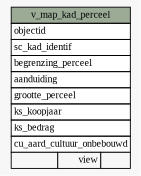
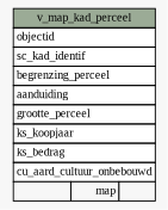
  digraph {
    bgcolor="#f7f7f7"
    fontname="Liberation Serif"
    fontsize=11
    nodesep=0.18
    rankdir=RL
    ranksep=0.46
-   n1 [fontname="Liberation Serif" fontsize=11 label=<     <TABLE BORDER="0" CELLBORDER="1" CELLSPACING="0" BGCOLOR="#ffffff">       <TR><TD COLSPAN="3" BGCOLOR="#9bab96" ALIGN="CENTER">v_map_kad_perceel</TD></TR>       <TR><TD PORT="objectid" COLSPAN="3" ALIGN="LEFT">objectid</TD></TR>       <TR><TD PORT="sc_kad_identif" COLSPAN="3" ALIGN="LEFT">sc_kad_identif</TD></TR>       <TR><TD PORT="begrenzing_perceel" COLSPAN="3" ALIGN="LEFT">begrenzing_perceel</TD></TR>       <TR><TD PORT="aanduiding" COLSPAN="3" ALIGN="LEFT">aanduiding</TD></TR>       <TR><TD PORT="grootte_perceel" COLSPAN="3" ALIGN="LEFT">grootte_perceel</TD></TR>       <TR><TD PORT="ks_koopjaar" COLSPAN="3" ALIGN="LEFT">ks_koopjaar</TD></TR>       <TR><TD PORT="ks_bedrag" COLSPAN="3" ALIGN="LEFT">ks_bedrag</TD></TR>       <TR><TD PORT="cu_aard_cultuur_onbebouwd" COLSPAN="3" ALIGN="LEFT">cu_aard_cultuur_onbebouwd</TD></TR>       <TR><TD ALIGN="LEFT" BGCOLOR="#f7f7f7">  </TD><TD ALIGN="RIGHT" BGCOLOR="#f7f7f7">view</TD><TD ALIGN="RIGHT" BGCOLOR="#f7f7f7">  </TD></TR>     </TABLE>> shape=plaintext]
+   n1 [fontname="Liberation Serif" fontsize=11 label=<     <TABLE BORDER="0" CELLBORDER="1" CELLSPACING="0" BGCOLOR="#ffffff">       <TR><TD COLSPAN="3" BGCOLOR="#9bab96" ALIGN="CENTER">v_map_kad_perceel</TD></TR>       <TR><TD PORT="objectid" COLSPAN="3" ALIGN="LEFT">objectid</TD></TR>       <TR><TD PORT="sc_kad_identif" COLSPAN="3" ALIGN="LEFT">sc_kad_identif</TD></TR>       <TR><TD PORT="begrenzing_perceel" COLSPAN="3" ALIGN="LEFT">begrenzing_perceel</TD></TR>       <TR><TD PORT="aanduiding" COLSPAN="3" ALIGN="LEFT">aanduiding</TD></TR>       <TR><TD PORT="grootte_perceel" COLSPAN="3" ALIGN="LEFT">grootte_perceel</TD></TR>       <TR><TD PORT="ks_koopjaar" COLSPAN="3" ALIGN="LEFT">ks_koopjaar</TD></TR>       <TR><TD PORT="ks_bedrag" COLSPAN="3" ALIGN="LEFT">ks_bedrag</TD></TR>       <TR><TD PORT="cu_aard_cultuur_onbebouwd" COLSPAN="3" ALIGN="LEFT">cu_aard_cultuur_onbebouwd</TD></TR>       <TR><TD ALIGN="LEFT" BGCOLOR="#f7f7f7">  </TD><TD ALIGN="RIGHT" BGCOLOR="#f7f7f7">map</TD><TD ALIGN="RIGHT" BGCOLOR="#f7f7f7">  </TD></TR>     </TABLE>> shape=plaintext]
  }
